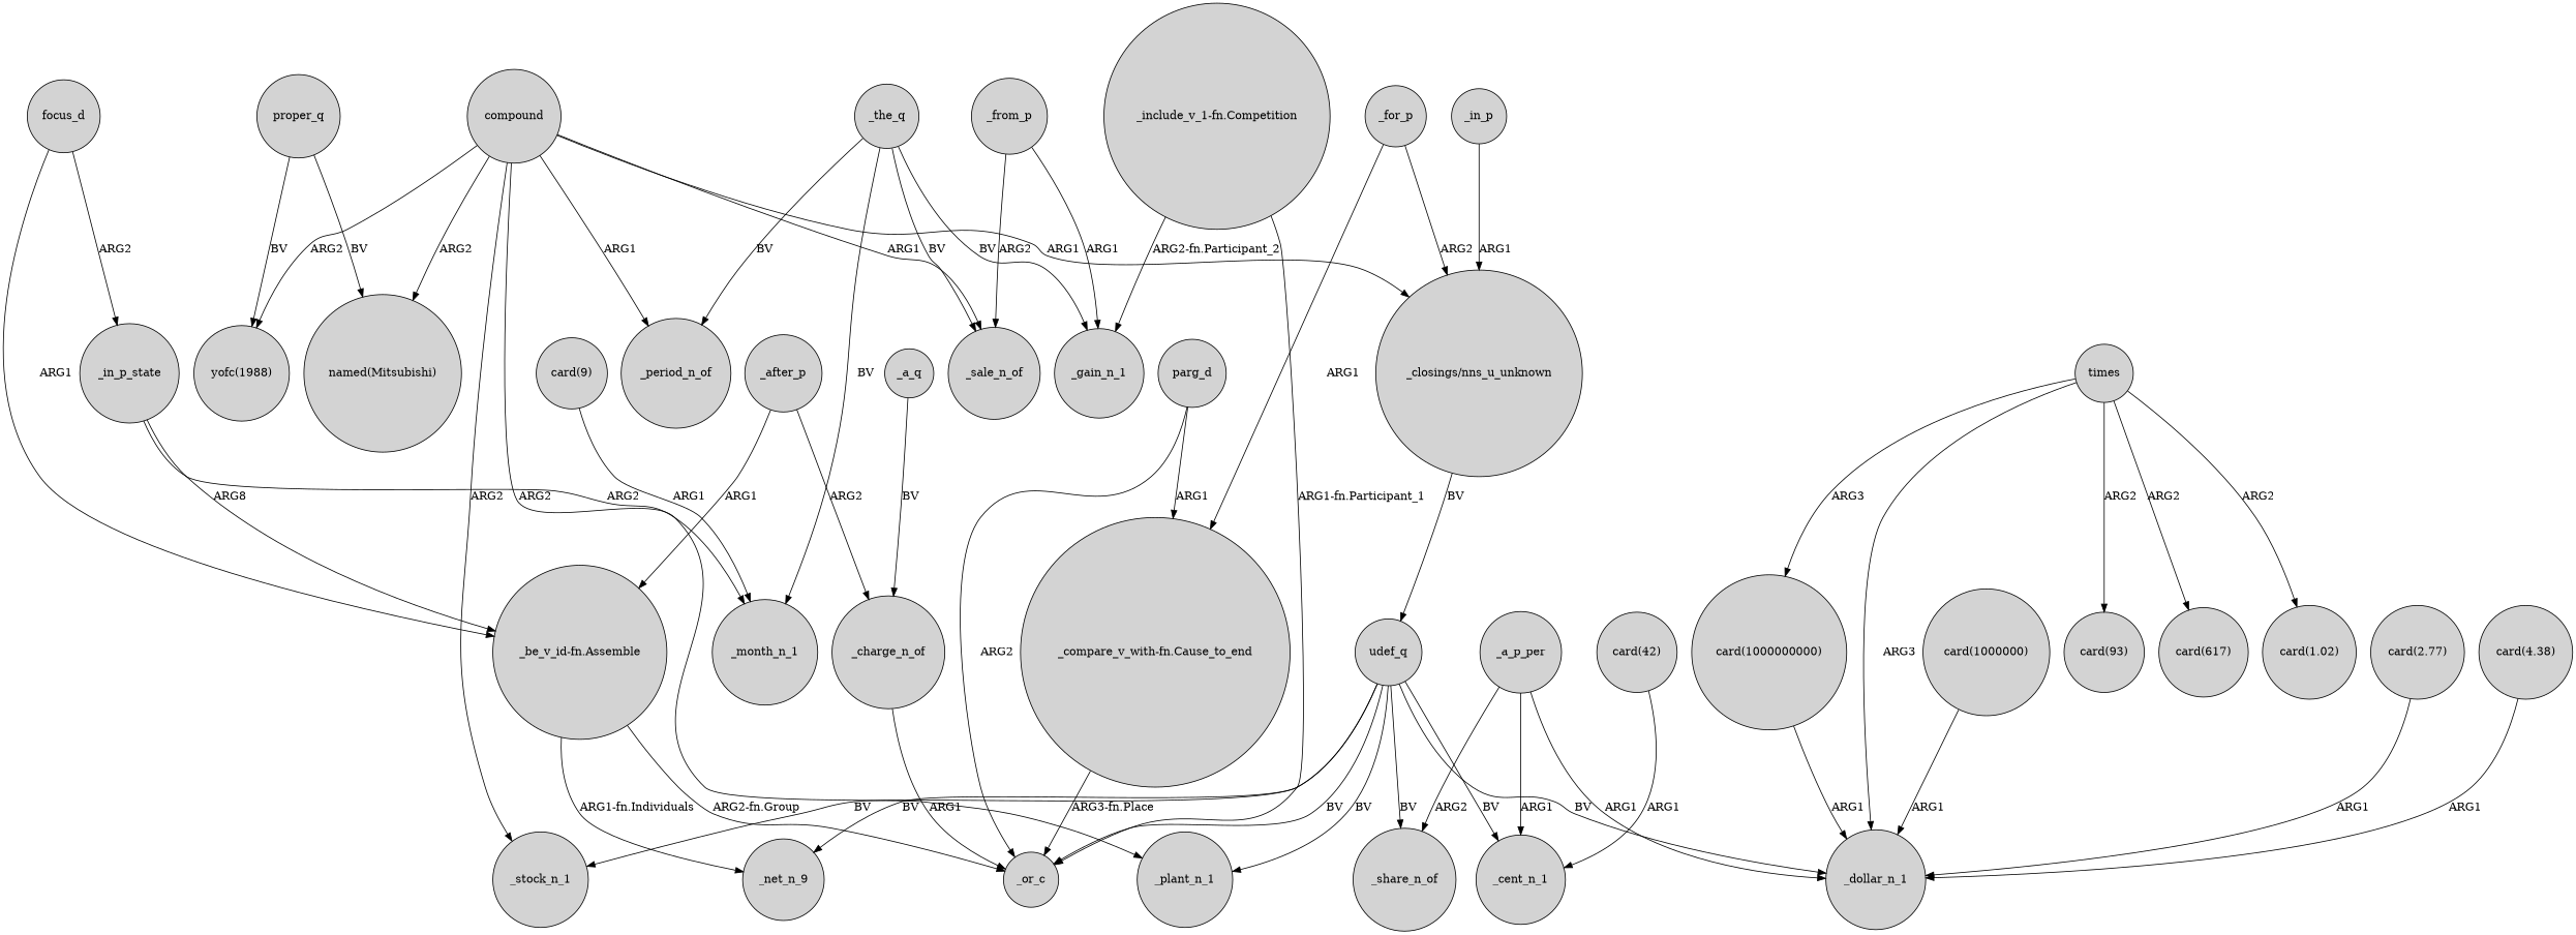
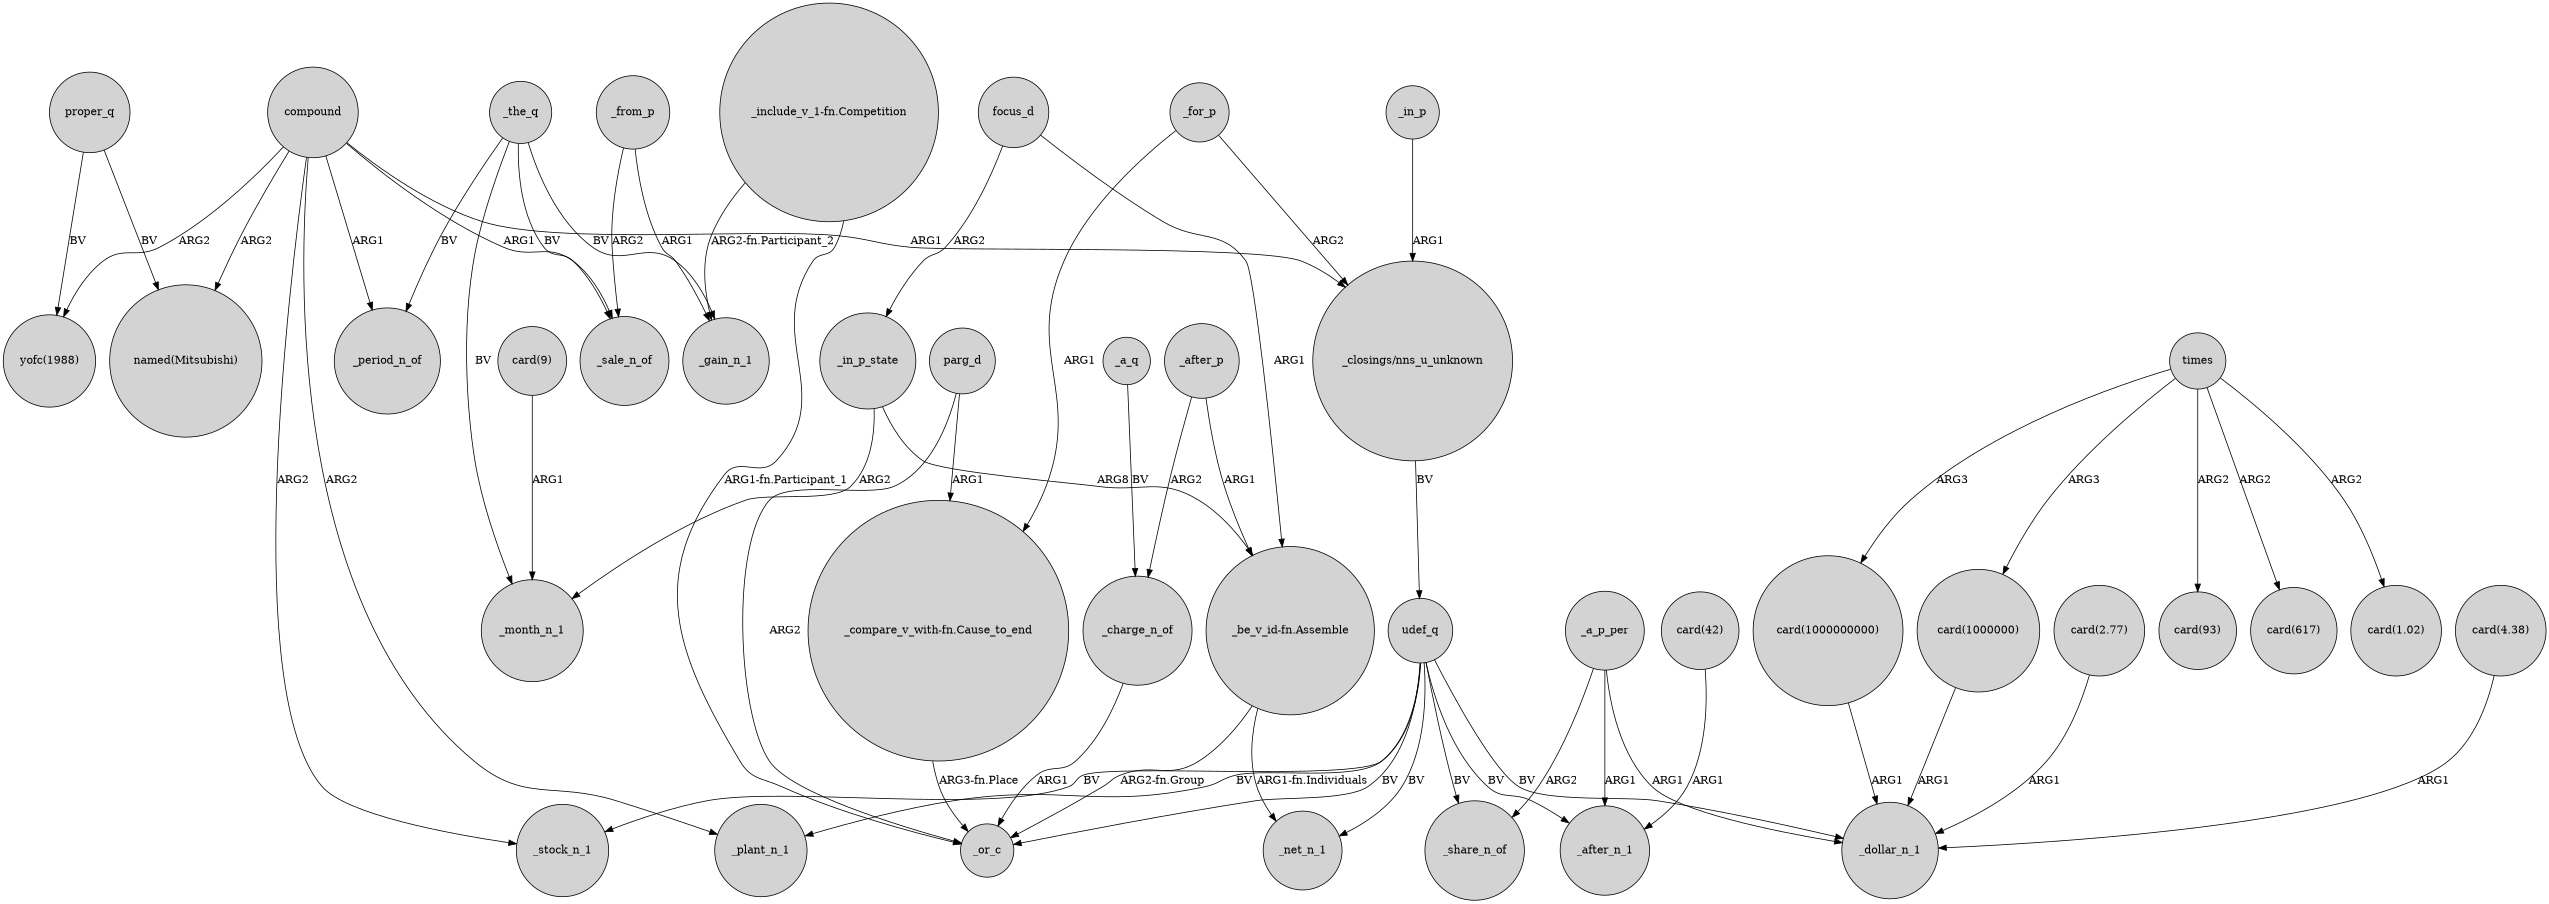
  digraph {
    node [shape=circle style=filled]
    "card(1000000000)"
    _dollar_n_1
    udef_q
    _plant_n_1
-   _cent_n_1
+   _cent_n_1 [label=_after_n_1]
    _or_c
    _stock_n_1
    _share_n_of
-   _net_n_1 [label=_net_n_9]
+   _net_n_1
    "_closings/nns_u_unknown"
    focus_d
    _in_p_state
    "_be_v_id-fn.Assemble"
    _month_n_1
    _after_p
    _charge_n_of
    _a_p_per
    compound
    _period_n_of
    "yofc(1988)"
    "named(Mitsubishi)"
    _sale_n_of
    _the_q
    _gain_n_1
    "card(4.38)"
    _in_p
    times
    "card(1000000)"
    "card(93)"
    "card(617)"
    "card(1.02)"
    _for_p
    "_compare_v_with-fn.Cause_to_end"
    _a_q
    parg_d
    proper_q
    "card(42)"
    _from_p
    "card(2.77)"
    "_include_v_1-fn.Competition"
    "card(9)"
    "card(1000000000)" -> _dollar_n_1 [label=ARG1]
    udef_q -> _dollar_n_1 [label=BV]
    udef_q -> _plant_n_1 [label=BV]
    udef_q -> _cent_n_1 [label=BV]
    udef_q -> _or_c [label=BV]
    udef_q -> _stock_n_1 [label=BV]
    udef_q -> _share_n_of [label=BV]
    udef_q -> _net_n_1 [label=BV]
    "_closings/nns_u_unknown" -> udef_q [label=BV]
    focus_d -> _in_p_state [label=ARG2]
    focus_d -> "_be_v_id-fn.Assemble" [label=ARG1]
    _in_p_state -> "_be_v_id-fn.Assemble" [label=ARG8]
    _in_p_state -> _month_n_1 [label=ARG2]
    "_be_v_id-fn.Assemble" -> _or_c [label="ARG2-fn.Group"]
    "_be_v_id-fn.Assemble" -> _net_n_1 [label="ARG1-fn.Individuals"]
    _after_p -> "_be_v_id-fn.Assemble" [label=ARG1]
    _after_p -> _charge_n_of [label=ARG2]
    _charge_n_of -> _or_c [label=ARG1]
    _a_p_per -> _dollar_n_1 [label=ARG1]
    _a_p_per -> _cent_n_1 [label=ARG1]
    _a_p_per -> _share_n_of [label=ARG2]
    compound -> _plant_n_1 [label=ARG2]
    compound -> _stock_n_1 [label=ARG2]
    compound -> "_closings/nns_u_unknown" [label=ARG1]
    compound -> _period_n_of [label=ARG1]
    compound -> "yofc(1988)" [label=ARG2]
    compound -> "named(Mitsubishi)" [label=ARG2]
    compound -> _sale_n_of [label=ARG1]
    _the_q -> _month_n_1 [label=BV]
    _the_q -> _period_n_of [label=BV]
    _the_q -> _sale_n_of [label=BV]
    _the_q -> _gain_n_1 [label=BV]
    "card(4.38)" -> _dollar_n_1 [label=ARG1]
    _in_p -> "_closings/nns_u_unknown" [label=ARG1]
    times -> "card(1000000000)" [label=ARG3]
-   times -> _dollar_n_1 [label=ARG3]
+   times -> "card(1000000)" [label=ARG3]
    times -> "card(93)" [label=ARG2]
    times -> "card(617)" [label=ARG2]
    times -> "card(1.02)" [label=ARG2]
    "card(1000000)" -> _dollar_n_1 [label=ARG1]
    _for_p -> "_closings/nns_u_unknown" [label=ARG2]
    _for_p -> "_compare_v_with-fn.Cause_to_end" [label=ARG1]
    "_compare_v_with-fn.Cause_to_end" -> _or_c [label="ARG3-fn.Place"]
    _a_q -> _charge_n_of [label=BV]
    parg_d -> _or_c [label=ARG2]
    parg_d -> "_compare_v_with-fn.Cause_to_end" [label=ARG1]
    proper_q -> "yofc(1988)" [label=BV]
    proper_q -> "named(Mitsubishi)" [label=BV]
    "card(42)" -> _cent_n_1 [label=ARG1]
    _from_p -> _sale_n_of [label=ARG2]
    _from_p -> _gain_n_1 [label=ARG1]
    "card(2.77)" -> _dollar_n_1 [label=ARG1]
    "_include_v_1-fn.Competition" -> _or_c [label="ARG1-fn.Participant_1"]
    "_include_v_1-fn.Competition" -> _gain_n_1 [label="ARG2-fn.Participant_2"]
    "card(9)" -> _month_n_1 [label=ARG1]
  }
